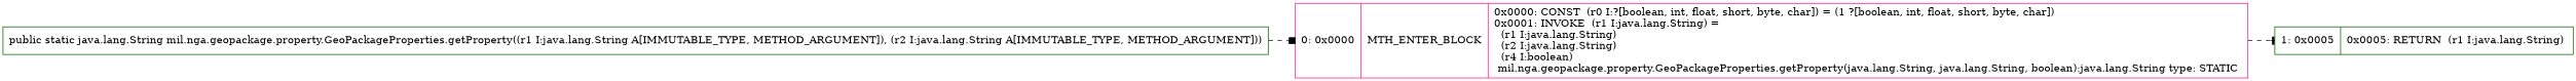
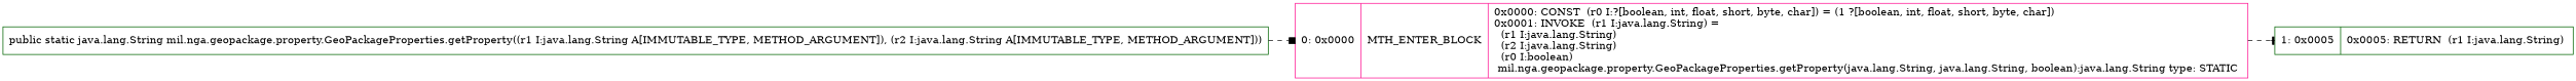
  digraph {
    rankdir=LR
    node [shape=record color=darkgreen]
    edge [style=dashed]
-   n1 [label="{0\:\ 0x0000|MTH_ENTER_BLOCK\l|0x0000: CONST  (r0 I:?[boolean, int, float, short, byte, char]) = (1 ?[boolean, int, float, short, byte, char]) \l0x0001: INVOKE  (r1 I:java.lang.String) = \l  (r1 I:java.lang.String)\l  (r2 I:java.lang.String)\l  (r4 I:boolean)\l mil.nga.geopackage.property.GeoPackageProperties.getProperty(java.lang.String, java.lang.String, boolean):java.lang.String type: STATIC \l}" color=deeppink]
+   n1 [label="{0\:\ 0x0000|MTH_ENTER_BLOCK\l|0x0000: CONST  (r0 I:?[boolean, int, float, short, byte, char]) = (1 ?[boolean, int, float, short, byte, char]) \l0x0001: INVOKE  (r1 I:java.lang.String) = \l  (r1 I:java.lang.String)\l  (r2 I:java.lang.String)\l  (r0 I:boolean)\l mil.nga.geopackage.property.GeoPackageProperties.getProperty(java.lang.String, java.lang.String, boolean):java.lang.String type: STATIC \l}" color=deeppink]
    n2 [label="{1\:\ 0x0005|0x0005: RETURN  (r1 I:java.lang.String) \l}"]
    n3 [label="{public static java.lang.String mil.nga.geopackage.property.GeoPackageProperties.getProperty((r1 I:java.lang.String A[IMMUTABLE_TYPE, METHOD_ARGUMENT]), (r2 I:java.lang.String A[IMMUTABLE_TYPE, METHOD_ARGUMENT])) }"]
    n1 -> n2 [arrowhead=tee]
    n3 -> n1 [arrowhead=box]
  }
